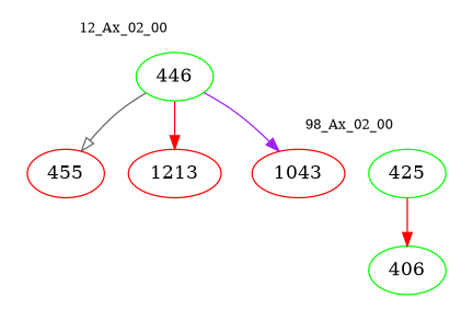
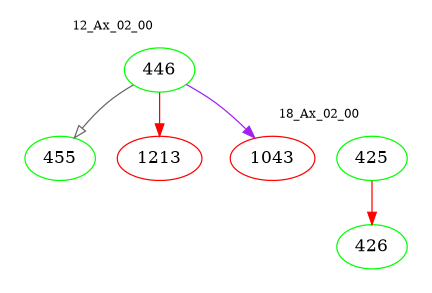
  digraph {
    node [color=green]
    edge [arrowhead=normal color=red]
    n1 [label=446]
-   n2 [color=red label=455]
+   n2 [label=455]
    n3 [color=red label=1213]
    n4 [label=425]
    n5 [color=red label=1043]
-   n6 [label=406]
+   n6 [label=426]
    subgraph cluster_1 {
      color=white
      fontsize=10
      label="12_Ax_02_00"
      n1
      n2
      n3
    }
    subgraph cluster_2 {
      color=white
      fontsize=10
-     label="98_Ax_02_00"
+     label="18_Ax_02_00"
      n4
      n5
      n6
    }
    n1 -> n2 [arrowhead=onormal color=gray40]
    n1 -> n3
    n1 -> n5 [color=purple]
    n4 -> n6
  }
